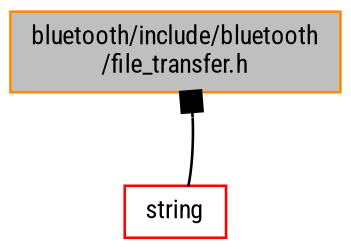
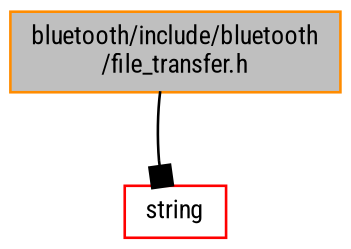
  digraph {
    fontname="Roboto Condensed"
    node [fontname="Roboto Condensed" fontsize=10 shape=record style=filled]
    n1 [color=darkorange fillcolor=grey75 fontcolor=black height=0.2 label="bluetooth/include/bluetooth\l/file_transfer.h" width=0.4]
    n2 [color=red fillcolor=white height=0.2 label=string width=0.4]
-   n2 -> n1 [color=black fontname="Roboto Condensed" fontsize=10 labelfontname=Helvetica labelfontsize=10 style=solid arrowhead=box]
+   n1 -> n2 [color=black fontname="Roboto Condensed" fontsize=10 labelfontname=Helvetica labelfontsize=10 style=solid arrowhead=box]
  }
